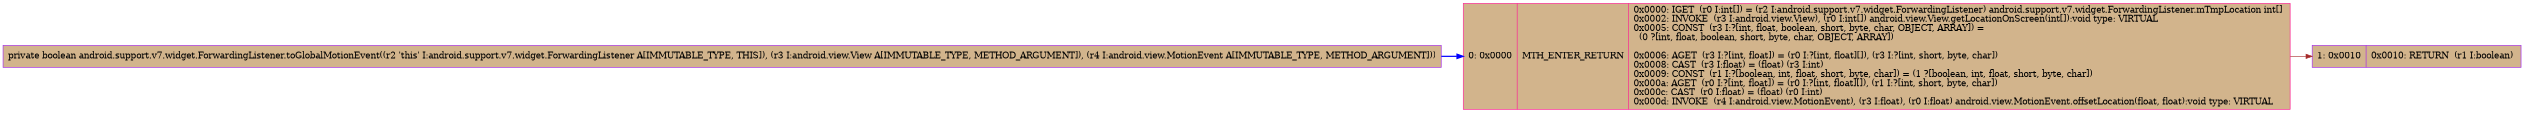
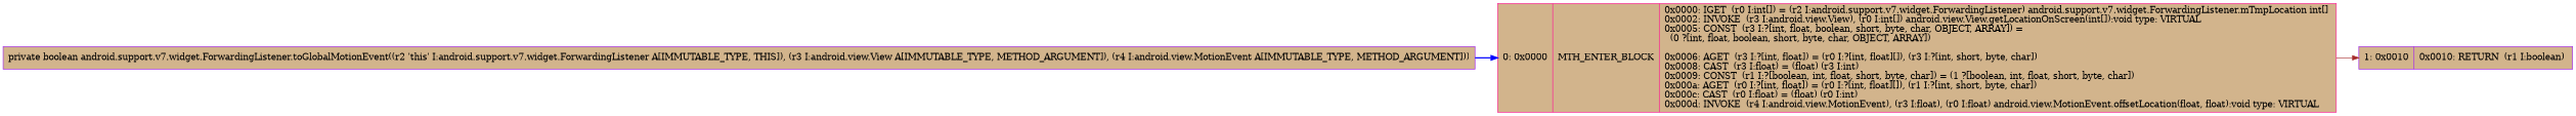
  digraph {
    rankdir=LR
    node [shape=record style=filled fillcolor=tan color=purple]
    edge [arrowhead=normal]
-   n1 [label="{0\:\ 0x0000|MTH_ENTER_RETURN\l|0x0000: IGET  (r0 I:int[]) = (r2 I:android.support.v7.widget.ForwardingListener) android.support.v7.widget.ForwardingListener.mTmpLocation int[] \l0x0002: INVOKE  (r3 I:android.view.View), (r0 I:int[]) android.view.View.getLocationOnScreen(int[]):void type: VIRTUAL \l0x0005: CONST  (r3 I:?[int, float, boolean, short, byte, char, OBJECT, ARRAY]) = \l  (0 ?[int, float, boolean, short, byte, char, OBJECT, ARRAY])\l \l0x0006: AGET  (r3 I:?[int, float]) = (r0 I:?[int, float][]), (r3 I:?[int, short, byte, char]) \l0x0008: CAST  (r3 I:float) = (float) (r3 I:int) \l0x0009: CONST  (r1 I:?[boolean, int, float, short, byte, char]) = (1 ?[boolean, int, float, short, byte, char]) \l0x000a: AGET  (r0 I:?[int, float]) = (r0 I:?[int, float][]), (r1 I:?[int, short, byte, char]) \l0x000c: CAST  (r0 I:float) = (float) (r0 I:int) \l0x000d: INVOKE  (r4 I:android.view.MotionEvent), (r3 I:float), (r0 I:float) android.view.MotionEvent.offsetLocation(float, float):void type: VIRTUAL \l}" color=deeppink]
+   n1 [label="{0\:\ 0x0000|MTH_ENTER_BLOCK\l|0x0000: IGET  (r0 I:int[]) = (r2 I:android.support.v7.widget.ForwardingListener) android.support.v7.widget.ForwardingListener.mTmpLocation int[] \l0x0002: INVOKE  (r3 I:android.view.View), (r0 I:int[]) android.view.View.getLocationOnScreen(int[]):void type: VIRTUAL \l0x0005: CONST  (r3 I:?[int, float, boolean, short, byte, char, OBJECT, ARRAY]) = \l  (0 ?[int, float, boolean, short, byte, char, OBJECT, ARRAY])\l \l0x0006: AGET  (r3 I:?[int, float]) = (r0 I:?[int, float][]), (r3 I:?[int, short, byte, char]) \l0x0008: CAST  (r3 I:float) = (float) (r3 I:int) \l0x0009: CONST  (r1 I:?[boolean, int, float, short, byte, char]) = (1 ?[boolean, int, float, short, byte, char]) \l0x000a: AGET  (r0 I:?[int, float]) = (r0 I:?[int, float][]), (r1 I:?[int, short, byte, char]) \l0x000c: CAST  (r0 I:float) = (float) (r0 I:int) \l0x000d: INVOKE  (r4 I:android.view.MotionEvent), (r3 I:float), (r0 I:float) android.view.MotionEvent.offsetLocation(float, float):void type: VIRTUAL \l}" color=deeppink]
    n2 [label="{1\:\ 0x0010|0x0010: RETURN  (r1 I:boolean) \l}"]
    n3 [label="{private boolean android.support.v7.widget.ForwardingListener.toGlobalMotionEvent((r2 'this' I:android.support.v7.widget.ForwardingListener A[IMMUTABLE_TYPE, THIS]), (r3 I:android.view.View A[IMMUTABLE_TYPE, METHOD_ARGUMENT]), (r4 I:android.view.MotionEvent A[IMMUTABLE_TYPE, METHOD_ARGUMENT])) }"]
    n1 -> n2 [color=brown style=solid]
    n3 -> n1 [color=blue style=bold]
  }
